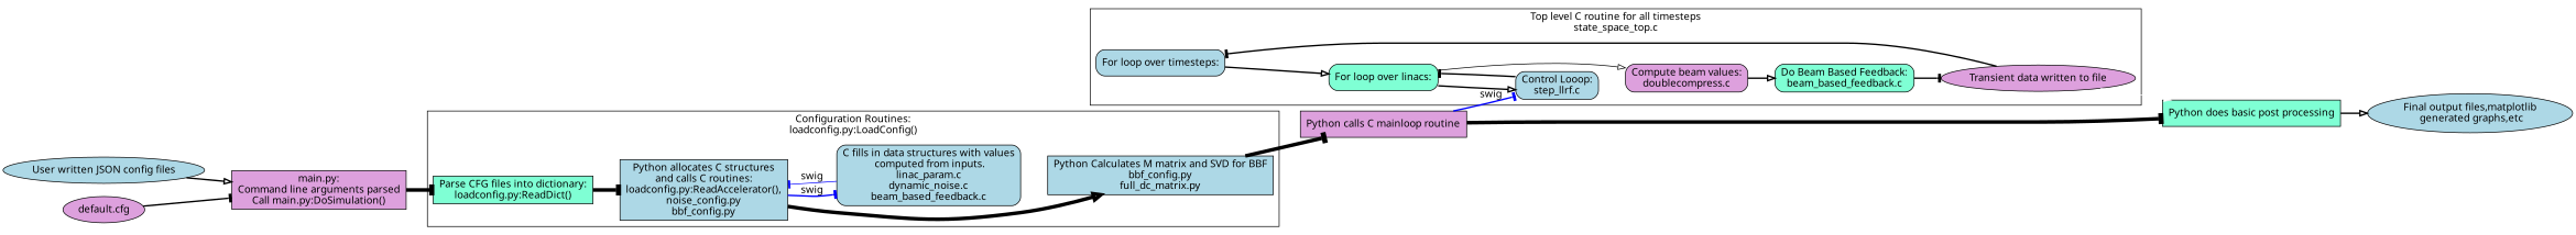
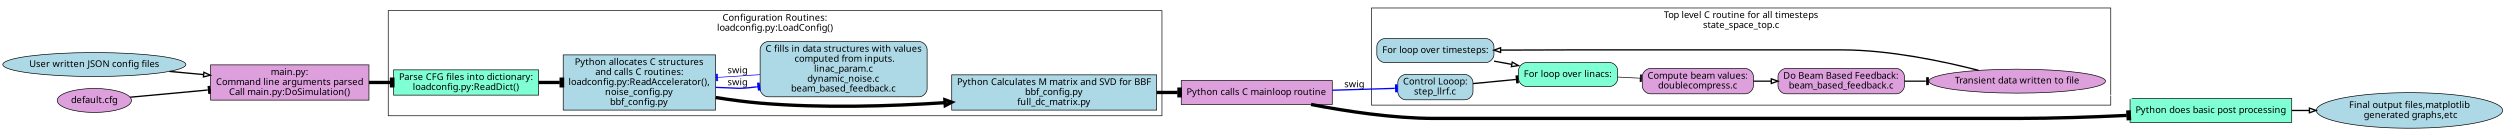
  digraph {
    fontname="Noto Sans"
    rankdir=LR
    node [fillcolor=lightblue fontname="Noto Sans" shape=box style=filled]
    edge [arrowhead=tee fontname="Noto Sans" style=bold]
    n1 [fillcolor=aquamarine label="Parse CFG files into dictionary:\nloadconfig.py:ReadDict()"]
    n2 [label="Python allocates C structures\nand calls C routines:\nloadconfig.py:ReadAccelerator(),\nnoise_config.py\nbbf_config.py"]
    n3 [label="Python Calculates M matrix and SVD for BBF\nbbf_config.py\nfull_dc_matrix.py"]
    n4 [label="C fills in data structures with values\n computed from inputs.\nlinac_param.c\ndynamic_noise.c\nbeam_based_feedback.c\n" style="rounded,filled"]
    n5 [label="For loop over timesteps:" style="rounded,filled"]
    n6 [fillcolor=aquamarine label="For loop over linacs:" style="rounded,filled"]
    n7 [label="Control Looop:\nstep_llrf.c" style="rounded,filled"]
    n8 [fillcolor=plum label="Compute beam values:\ndoublecompress.c" style="rounded,filled"]
-   n9 [fillcolor=aquamarine label="Do Beam Based Feedback:\nbeam_based_feedback.c" style="rounded,filled"]
+   n9 [fillcolor=plum label="Do Beam Based Feedback:\nbeam_based_feedback.c" style="rounded,filled"]
    n10 [fillcolor=plum label="Transient data written to file" shape=""]
    n11 [fillcolor=plum label="Python calls C mainloop routine"]
    n12 [fillcolor=aquamarine label="Python does basic post processing"]
    n13 [label="User written JSON config files" shape=""]
    n14 [fillcolor=plum label="main.py:\nCommand line arguments parsed\nCall main.py:DoSimulation()"]
    n15 [fillcolor=plum label="default.cfg" shape=""]
    n16 [label="Final output files,matplotlib\n generated graphs,etc" shape=""]
    subgraph cluster_1 {
      label="Configuration Routines:\nloadconfig.py:LoadConfig()"
      n1
      n2
      n3
      n4
    }
    subgraph cluster_2 {
      label="Top level C routine for all timesteps\nstate_space_top.c"
      n5
      n6
      n7
      n8
      n9
      n10
    }
    n1 -> n2 [penwidth=5 style=solid]
    n2 -> n3 [arrowhead=onormal penwidth=5]
    n2 -> n4 [color=blue label=swig]
    n3 -> n11 [penwidth=5 style=solid]
    n4 -> n2 [color=blue label=swig style=solid]
    n4 -> n3 [arrowhead=onormal arrowsize=0 penwidth=0]
    n5 -> n6 [arrowhead=onormal]
-   n6 -> n7 [arrowhead=onormal]
-   n6 -> n8 [arrowhead=onormal style=solid]
+   n6 -> n8 [style=solid]
    n7 -> n6
    n7 -> n8 [arrowsize=0 penwidth=0]
    n8 -> n9 [arrowhead=onormal]
    n9 -> n10
-   n10 -> n5
+   n10 -> n5 [arrowhead=onormal]
    n10 -> n12 [color=white arrowhead="" style=""]
    n11 -> n7 [color=blue label=swig]
    n11 -> n12 [penwidth=5 style=solid]
    n12 -> n16 [arrowhead=onormal]
    n13 -> n14 [arrowhead=onormal]
    n14 -> n1 [penwidth=5]
    n15 -> n14
  }
